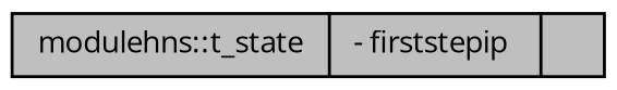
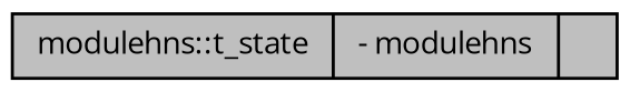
  digraph {
    rankdir=LR
    fontname="Open Sans"
-   n1 [color=black fillcolor=grey75 fontcolor=black fontname="Open Sans" fontsize=10 height=0.2 label="{modulehns::t_state\n|- firststepip\l|}" shape=record style=filled width=0.4]
+   n1 [color=black fillcolor=grey75 fontcolor=black fontname="Open Sans" fontsize=10 height=0.2 label="{modulehns::t_state\n|- modulehns\l|}" shape=record style=filled width=0.4]
  }
